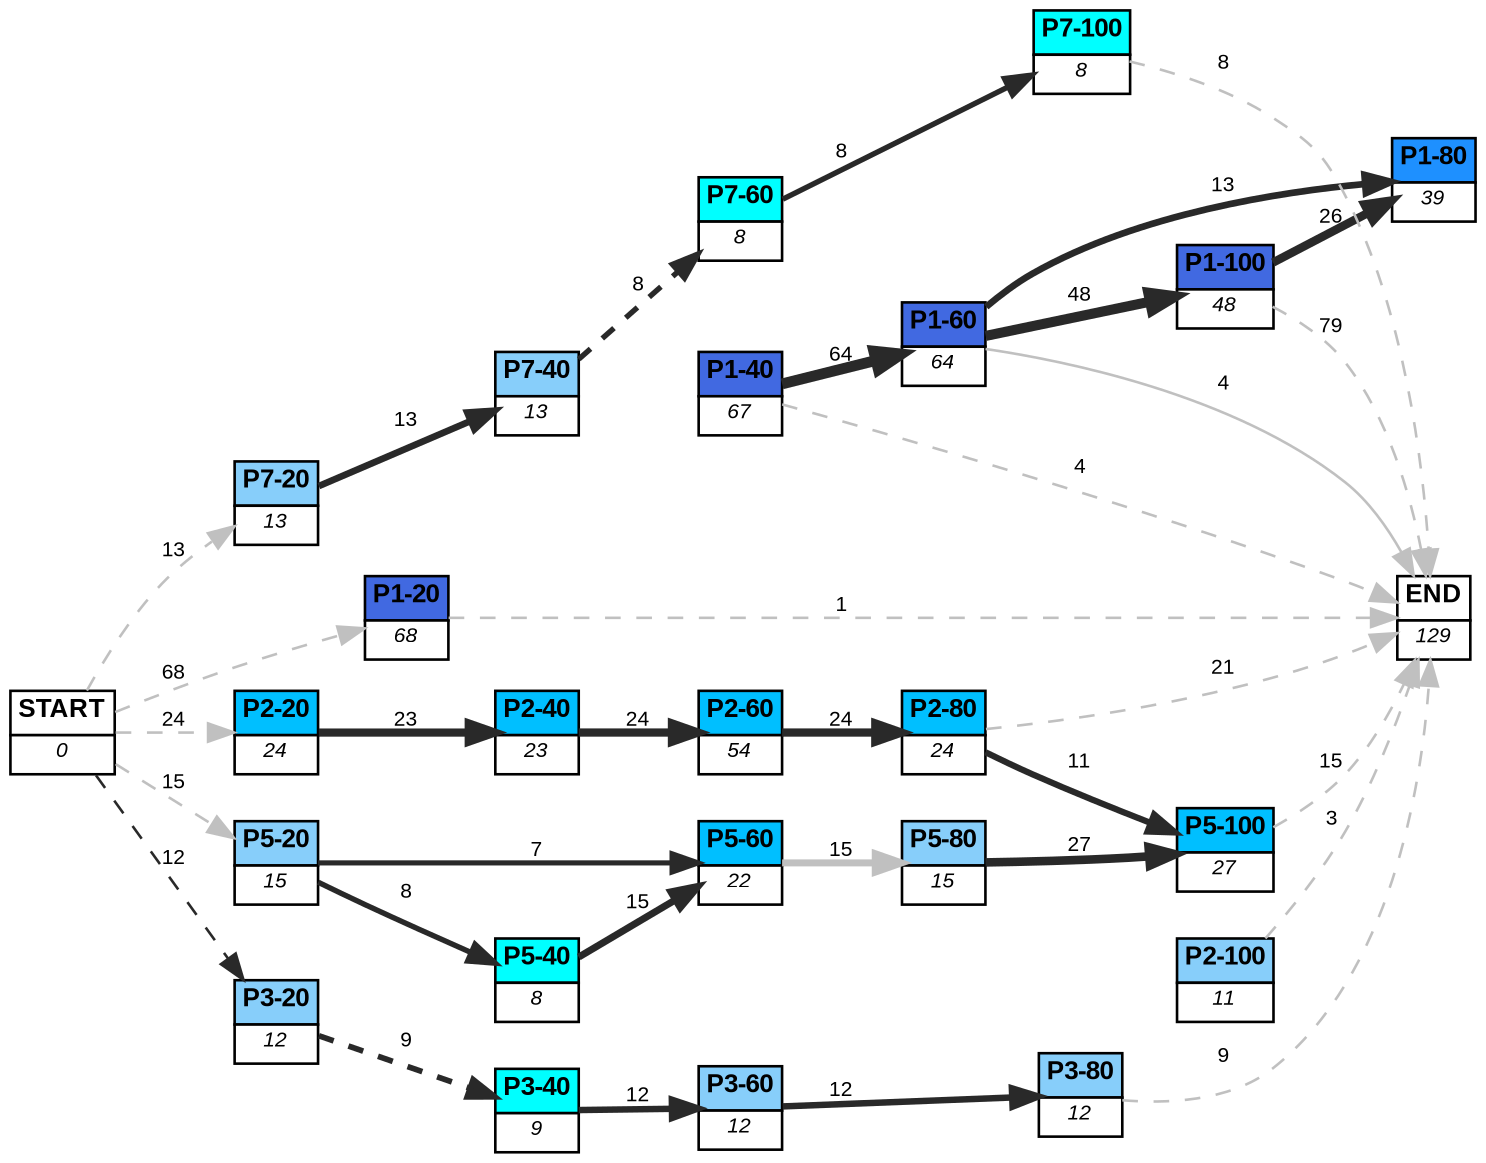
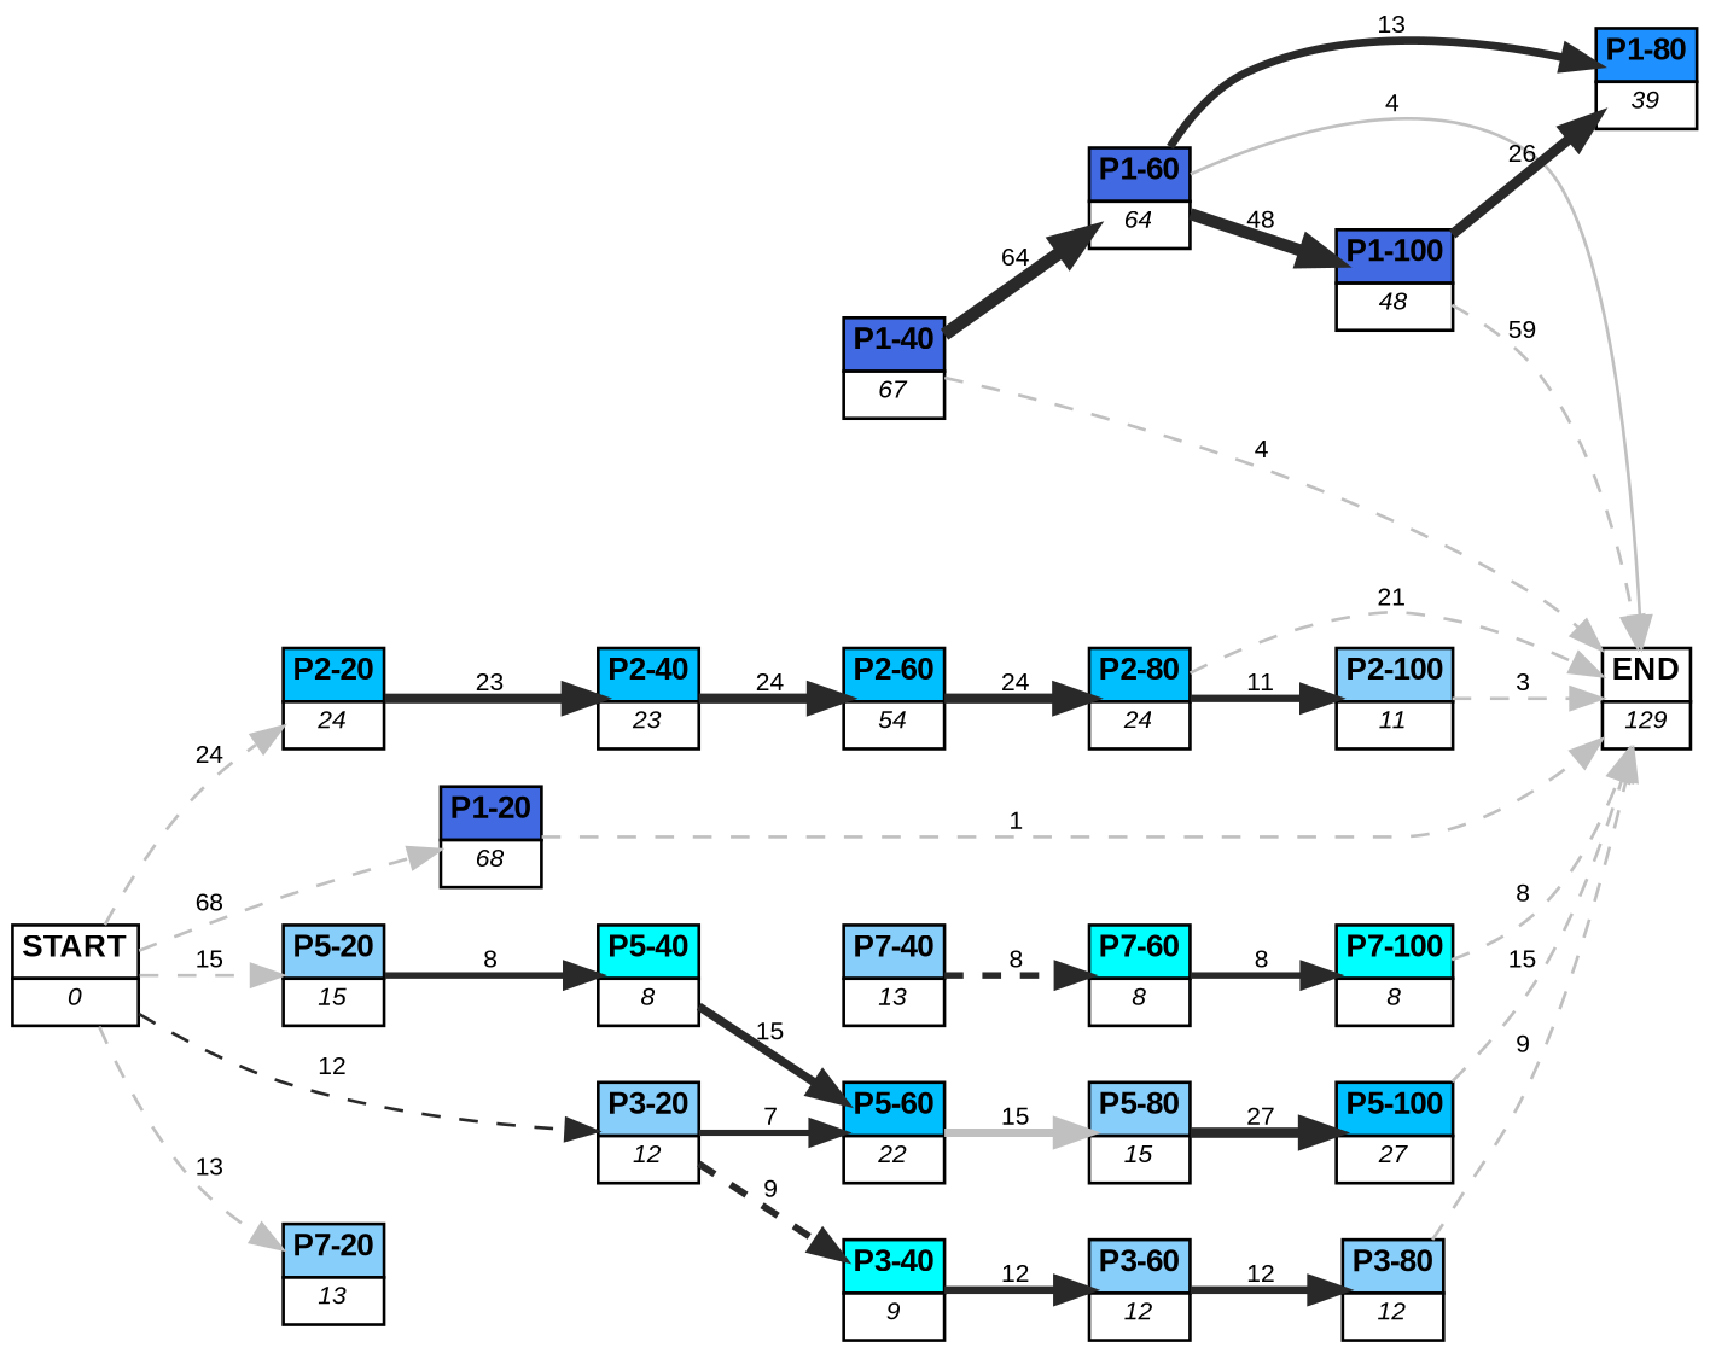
  digraph {
    rankdir=LR
    node [shape=plain]
    edge [color=grey16 fontname=Arial fontsize=8 labelfloat=false]
    n1 [label=<<table border="0" cellborder="1" cellspacing="0"><tr><td bgcolor="royalblue"><FONT face="Arial" POINT-SIZE="10"><b>P1-20</b></FONT></td></tr><tr><td bgcolor="white"><FONT face="Arial" POINT-SIZE="8"><i>68</i></FONT></td></tr></table>>]
    n2 [label=<<table border="0" cellborder="1" cellspacing="0"><tr><td bgcolor="white"><FONT face="Arial" POINT-SIZE="10"><b>END</b></FONT></td></tr><tr><td bgcolor="white"><FONT face="Arial" POINT-SIZE="8"><i>129</i></FONT></td></tr></table>>]
    n3 [label=<<table border="0" cellborder="1" cellspacing="0"><tr><td bgcolor="royalblue"><FONT face="Arial" POINT-SIZE="10"><b>P1-40</b></FONT></td></tr><tr><td bgcolor="white"><FONT face="Arial" POINT-SIZE="8"><i>67</i></FONT></td></tr></table>>]
    n4 [label=<<table border="0" cellborder="1" cellspacing="0"><tr><td bgcolor="royalblue"><FONT face="Arial" POINT-SIZE="10"><b>P1-60</b></FONT></td></tr><tr><td bgcolor="white"><FONT face="Arial" POINT-SIZE="8"><i>64</i></FONT></td></tr></table>>]
    n5 [label=<<table border="0" cellborder="1" cellspacing="0"><tr><td bgcolor="royalblue"><FONT face="Arial" POINT-SIZE="10"><b>P1-100</b></FONT></td></tr><tr><td bgcolor="white"><FONT face="Arial" POINT-SIZE="8"><i>48</i></FONT></td></tr></table>>]
    n6 [label=<<table border="0" cellborder="1" cellspacing="0"><tr><td bgcolor="dodgerblue"><FONT face="Arial" POINT-SIZE="10"><b>P1-80</b></FONT></td></tr><tr><td bgcolor="white"><FONT face="Arial" POINT-SIZE="8"><i>39</i></FONT></td></tr></table>>]
    n7 [label=<<table border="0" cellborder="1" cellspacing="0"><tr><td bgcolor="deepskyblue"><FONT face="Arial" POINT-SIZE="10"><b>P2-20</b></FONT></td></tr><tr><td bgcolor="white"><FONT face="Arial" POINT-SIZE="8"><i>24</i></FONT></td></tr></table>>]
    n8 [label=<<table border="0" cellborder="1" cellspacing="0"><tr><td bgcolor="deepskyblue"><FONT face="Arial" POINT-SIZE="10"><b>P2-40</b></FONT></td></tr><tr><td bgcolor="white"><FONT face="Arial" POINT-SIZE="8"><i>23</i></FONT></td></tr></table>>]
    n9 [label=<<table border="0" cellborder="1" cellspacing="0"><tr><td bgcolor="deepskyblue"><FONT face="Arial" POINT-SIZE="10"><b>P2-60</b></FONT></td></tr><tr><td bgcolor="white"><FONT face="Arial" POINT-SIZE="8"><i>54</i></FONT></td></tr></table>>]
    n10 [label=<<table border="0" cellborder="1" cellspacing="0"><tr><td bgcolor="deepskyblue"><FONT face="Arial" POINT-SIZE="10"><b>P2-80</b></FONT></td></tr><tr><td bgcolor="white"><FONT face="Arial" POINT-SIZE="8"><i>24</i></FONT></td></tr></table>>]
    n11 [label=<<table border="0" cellborder="1" cellspacing="0"><tr><td bgcolor="lightskyblue"><FONT face="Arial" POINT-SIZE="10"><b>P2-100</b></FONT></td></tr><tr><td bgcolor="white"><FONT face="Arial" POINT-SIZE="8"><i>11</i></FONT></td></tr></table>>]
    n12 [label=<<table border="0" cellborder="1" cellspacing="0"><tr><td bgcolor="lightskyblue"><FONT face="Arial" POINT-SIZE="10"><b>P3-20</b></FONT></td></tr><tr><td bgcolor="white"><FONT face="Arial" POINT-SIZE="8"><i>12</i></FONT></td></tr></table>>]
    n13 [label=<<table border="0" cellborder="1" cellspacing="0"><tr><td bgcolor="aqua"><FONT face="Arial" POINT-SIZE="10"><b>P3-40</b></FONT></td></tr><tr><td bgcolor="white"><FONT face="Arial" POINT-SIZE="8"><i>9</i></FONT></td></tr></table>>]
    n14 [label=<<table border="0" cellborder="1" cellspacing="0"><tr><td bgcolor="lightskyblue"><FONT face="Arial" POINT-SIZE="10"><b>P3-60</b></FONT></td></tr><tr><td bgcolor="white"><FONT face="Arial" POINT-SIZE="8"><i>12</i></FONT></td></tr></table>>]
    n15 [label=<<table border="0" cellborder="1" cellspacing="0"><tr><td bgcolor="lightskyblue"><FONT face="Arial" POINT-SIZE="10"><b>P3-80</b></FONT></td></tr><tr><td bgcolor="white"><FONT face="Arial" POINT-SIZE="8"><i>12</i></FONT></td></tr></table>>]
    n16 [label=<<table border="0" cellborder="1" cellspacing="0"><tr><td bgcolor="lightskyblue"><FONT face="Arial" POINT-SIZE="10"><b>P5-20</b></FONT></td></tr><tr><td bgcolor="white"><FONT face="Arial" POINT-SIZE="8"><i>15</i></FONT></td></tr></table>>]
    n17 [label=<<table border="0" cellborder="1" cellspacing="0"><tr><td bgcolor="aqua"><FONT face="Arial" POINT-SIZE="10"><b>P5-40</b></FONT></td></tr><tr><td bgcolor="white"><FONT face="Arial" POINT-SIZE="8"><i>8</i></FONT></td></tr></table>>]
    n18 [label=<<table border="0" cellborder="1" cellspacing="0"><tr><td bgcolor="deepskyblue"><FONT face="Arial" POINT-SIZE="10"><b>P5-60</b></FONT></td></tr><tr><td bgcolor="white"><FONT face="Arial" POINT-SIZE="8"><i>22</i></FONT></td></tr></table>>]
    n19 [label=<<table border="0" cellborder="1" cellspacing="0"><tr><td bgcolor="lightskyblue"><FONT face="Arial" POINT-SIZE="10"><b>P5-80</b></FONT></td></tr><tr><td bgcolor="white"><FONT face="Arial" POINT-SIZE="8"><i>15</i></FONT></td></tr></table>>]
    n20 [label=<<table border="0" cellborder="1" cellspacing="0"><tr><td bgcolor="deepskyblue"><FONT face="Arial" POINT-SIZE="10"><b>P5-100</b></FONT></td></tr><tr><td bgcolor="white"><FONT face="Arial" POINT-SIZE="8"><i>27</i></FONT></td></tr></table>>]
    n21 [label=<<table border="0" cellborder="1" cellspacing="0"><tr><td bgcolor="lightskyblue"><FONT face="Arial" POINT-SIZE="10"><b>P7-20</b></FONT></td></tr><tr><td bgcolor="white"><FONT face="Arial" POINT-SIZE="8"><i>13</i></FONT></td></tr></table>>]
    n22 [label=<<table border="0" cellborder="1" cellspacing="0"><tr><td bgcolor="lightskyblue"><FONT face="Arial" POINT-SIZE="10"><b>P7-40</b></FONT></td></tr><tr><td bgcolor="white"><FONT face="Arial" POINT-SIZE="8"><i>13</i></FONT></td></tr></table>>]
    n23 [label=<<table border="0" cellborder="1" cellspacing="0"><tr><td bgcolor="aqua"><FONT face="Arial" POINT-SIZE="10"><b>P7-60</b></FONT></td></tr><tr><td bgcolor="white"><FONT face="Arial" POINT-SIZE="8"><i>8</i></FONT></td></tr></table>>]
    n24 [label=<<table border="0" cellborder="1" cellspacing="0"><tr><td bgcolor="aqua"><FONT face="Arial" POINT-SIZE="10"><b>P7-100</b></FONT></td></tr><tr><td bgcolor="white"><FONT face="Arial" POINT-SIZE="8"><i>8</i></FONT></td></tr></table>>]
    n25 [label=<<table border="0" cellborder="1" cellspacing="0"><tr><td bgcolor="white"><FONT face="Arial" POINT-SIZE="10"><b>START</b></FONT></td></tr><tr><td bgcolor="white"><FONT face="Arial" POINT-SIZE="8"><i>0</i></FONT></td></tr></table>>]
    n1 -> n2 [color=grey label=1 style=dashed]
    n3 -> n2 [color=grey label=4 style=dashed]
    n3 -> n4 [label=64 penwidth=4.1588830833596715]
    n4 -> n2 [color=grey label=4 style=solid]
    n4 -> n5 [label=48 penwidth=3.871201010907891]
    n4 -> n6 [label=13 penwidth=2.5649493574615367]
-   n5 -> n2 [color=grey label=79 style=dashed]
+   n5 -> n2 [color=grey label=59 style=dashed]
    n5 -> n6 [label=26 penwidth=3.258096538021482]
    n7 -> n8 [label=23 penwidth=3.1354942159291497]
    n8 -> n9 [label=24 penwidth=3.1780538303479458]
    n9 -> n10 [label=24 penwidth=3.1780538303479458]
    n10 -> n2 [color=grey label=21 style=dashed]
-   n10 -> n20 [label=11 penwidth=2.3978952727983707]
+   n10 -> n11 [label=11 penwidth=2.3978952727983707]
    n11 -> n2 [color=grey label=3 style=dashed]
    n12 -> n13 [label=9 penwidth=2.1972245773362196 style=dashed]
    n13 -> n14 [label=12 penwidth=2.4849066497880004]
    n14 -> n15 [label=12 penwidth=2.4849066497880004]
    n15 -> n2 [color=grey label=9 style=dashed]
    n16 -> n17 [label=8 penwidth=2.0794415416798357]
-   n16 -> n18 [label=7 penwidth=1.9459101490553132]
+   n12 -> n18 [label=7 penwidth=1.9459101490553132]
    n17 -> n18 [label=15 penwidth=2.70805020110221]
    n18 -> n19 [color=grey label=15 penwidth=2.70805020110221]
    n19 -> n20 [label=27 penwidth=3.295836866004329]
    n20 -> n2 [color=grey label=15 style=dashed]
-   n21 -> n22 [label=13 penwidth=2.5649493574615367]
    n22 -> n23 [label=8 penwidth=2.0794415416798357 style=dashed]
    n23 -> n24 [label=8 penwidth=2.0794415416798357]
    n24 -> n2 [color=grey label=8 style=dashed]
    n25 -> n1 [color=grey label=68 style=dashed]
    n25 -> n7 [color=grey label=24 style=dashed]
    n25 -> n12 [label=12 style=dashed]
    n25 -> n16 [color=grey label=15 style=dashed]
    n25 -> n21 [color=grey label=13 style=dashed]
  }
